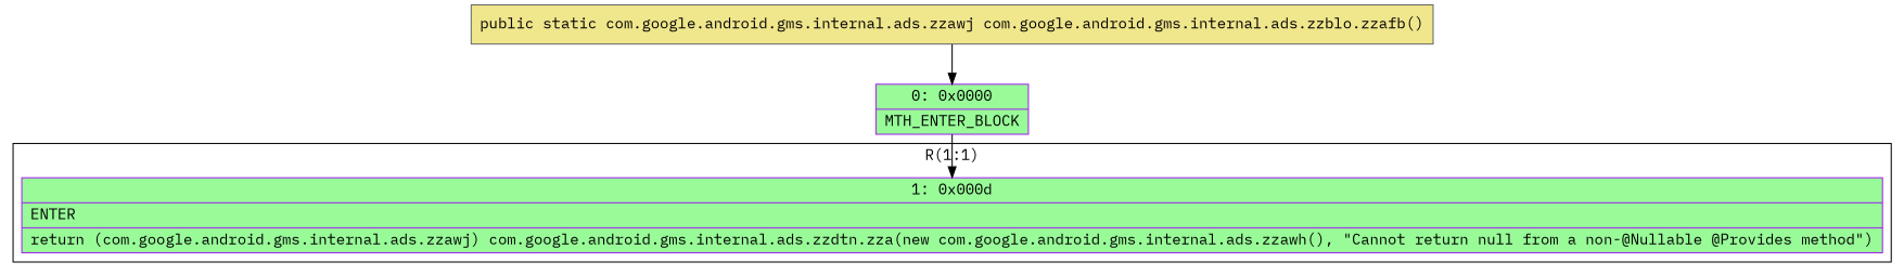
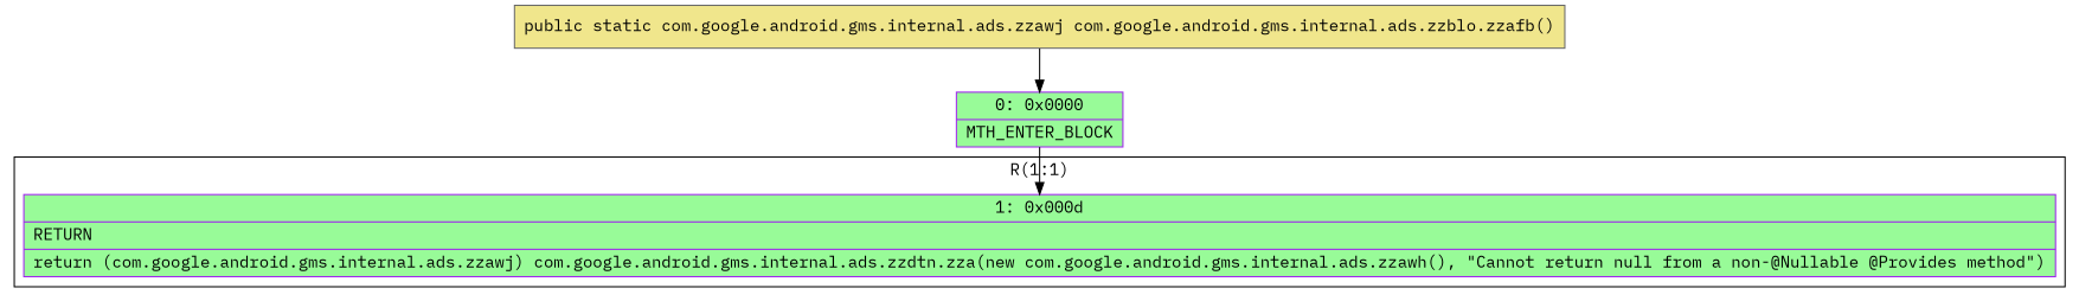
  digraph {
    fontname="IBM Plex Mono"
    node [color=purple shape=record style=filled fillcolor=palegreen fontname="IBM Plex Mono"]
    edge [fontname="IBM Plex Mono"]
-   n1 [label="{1\:\ 0x000d|ENTER\l|return (com.google.android.gms.internal.ads.zzawj) com.google.android.gms.internal.ads.zzdtn.zza(new com.google.android.gms.internal.ads.zzawh(), \"Cannot return null from a non\-@Nullable @Provides method\")\l}"]
+   n1 [label="{1\:\ 0x000d|RETURN\l|return (com.google.android.gms.internal.ads.zzawj) com.google.android.gms.internal.ads.zzdtn.zza(new com.google.android.gms.internal.ads.zzawh(), \"Cannot return null from a non\-@Nullable @Provides method\")\l}"]
    n2 [label="{0\:\ 0x0000|MTH_ENTER_BLOCK\l}"]
    n3 [label="{public static com.google.android.gms.internal.ads.zzawj com.google.android.gms.internal.ads.zzblo.zzafb() }" fillcolor=khaki color=gray40]
    subgraph cluster_1 {
      label="R(1:1)"
      n1
    }
    n2 -> n1
    n3 -> n2
  }
